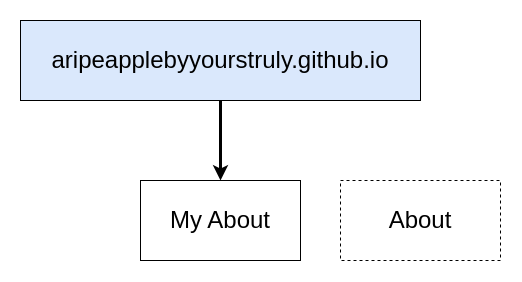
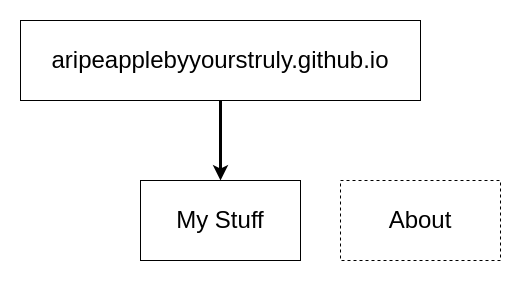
  <mxCell id="0" />
  <mxCell id="1" parent="0" />
- <mxCell id="2" value="aripeapplebyyourstruly.github.io" style="rounded=0;whiteSpace=wrap;html=1;fontSize=24;fillColor=#dae8fc;" parent="1" vertex="1"><mxGeometry x="20" y="20" width="400" height="80" as="geometry" /></mxCell>
- <mxCell id="3" value="My About" style="rounded=0;whiteSpace=wrap;html=1;fontSize=24;" parent="1" vertex="1"><mxGeometry x="140" y="180" width="160" height="80" as="geometry" /></mxCell>
+ <mxCell id="2" value="aripeapplebyyourstruly.github.io" style="rounded=0;whiteSpace=wrap;html=1;fontSize=24;" parent="1" vertex="1"><mxGeometry x="20" y="20" width="400" height="80" as="geometry" /></mxCell>
+ <mxCell id="3" value="My Stuff" style="rounded=0;whiteSpace=wrap;html=1;fontSize=24;" parent="1" vertex="1"><mxGeometry x="140" y="180" width="160" height="80" as="geometry" /></mxCell>
  <mxCell id="4" value="About" style="rounded=0;whiteSpace=wrap;html=1;fontSize=24;dashed=1;" parent="1" vertex="1"><mxGeometry x="340" y="180" width="160" height="80" as="geometry" /></mxCell>
  <mxCell id="5" value="" style="endArrow=classic;html=1;fontSize=24;strokeWidth=3;" parent="1" edge="1"><mxGeometry width="50" height="50" relative="1" as="geometry"><mxPoint x="220" y="100" as="sourcePoint" /><mxPoint x="220" y="180" as="targetPoint" /></mxGeometry></mxCell>
